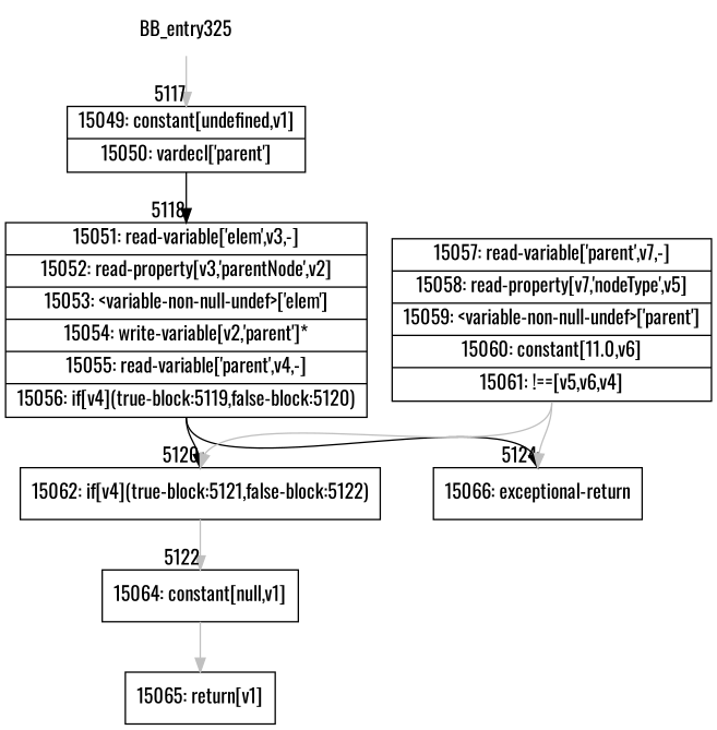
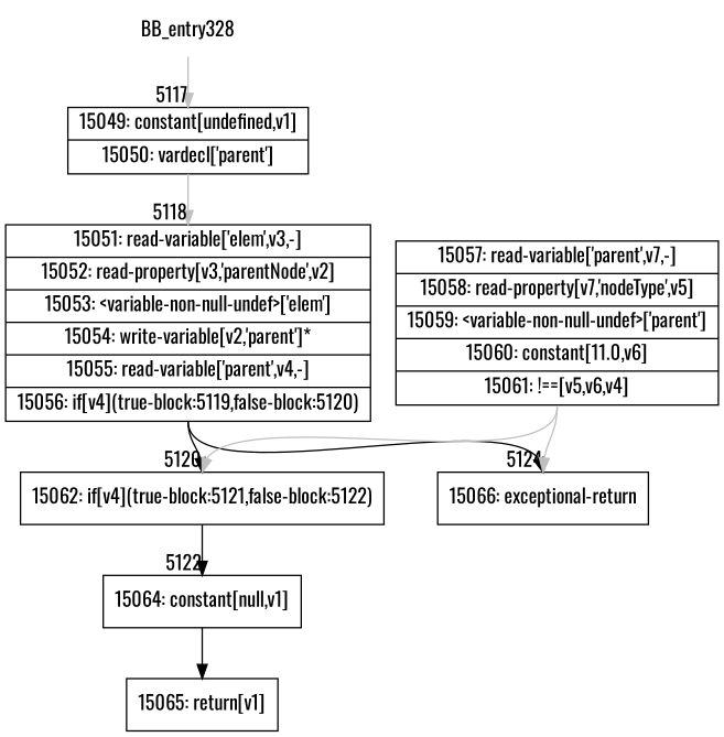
  digraph {
    fontname=Oswald
    rankdir=TD
    node [fontname=Oswald shape=record]
    edge [fontname=Oswald headport=n tailport=s]
-   BB_entry325 [shape=none]
+   BB_entry325 [shape=none label=BB_entry328]
    n2 [label="{15049: constant[undefined,v1]|15050: vardecl['parent']}"]
    n3 [label="{15051: read-variable['elem',v3,-]|15052: read-property[v3,'parentNode',v2]|15053: \<variable-non-null-undef\>['elem']|15054: write-variable[v2,'parent']*|15055: read-variable['parent',v4,-]|15056: if[v4](true-block:5119,false-block:5120)}"]
    n4 [label="{15062: if[v4](true-block:5121,false-block:5122)}"]
    n5 [label="{15066: exceptional-return}"]
    n6 [label="{15064: constant[null,v1]}"]
    n7 [label="{15057: read-variable['parent',v7,-]|15058: read-property[v7,'nodeType',v5]|15059: \<variable-non-null-undef\>['parent']|15060: constant[11.0,v6]|15061: !==[v5,v6,v4]}"]
    n8 [label="{15065: return[v1]}"]
    BB_entry325 -> n2 [color=gray headlabel="    5117"]
-   n2 -> n3 [headlabel="      5118"]
+   n2 -> n3 [headlabel="      5118" color=gray]
    n3 -> n4 [headlabel="      5120"]
    n3 -> n5 [color=black headlabel="      5124"]
-   n4 -> n6 [headlabel="      5122" color=gray]
-   n6 -> n8 [color=gray]
+   n4 -> n6 [headlabel="      5122"]
+   n6 -> n8
    n7 -> n4 [color=gray]
    n7 -> n5 [color=gray]
  }
